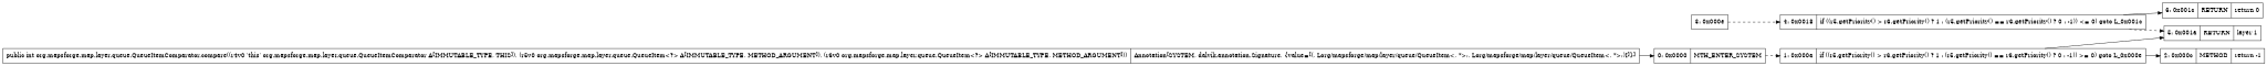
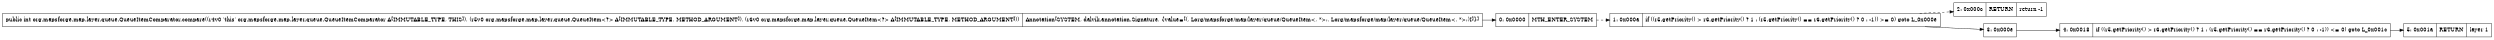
  digraph {
    rankdir=LR
    node [shape=record]
    n1 [label="{0\:\ 0x0000|MTH_ENTER_SYSTEM\l}"]
    n2 [label="{1\:\ 0x000a|if ((r5.getPriority() \> r6.getPriority() ? 1 : (r5.getPriority() == r6.getPriority() ? 0 : \-1)) \>= 0) goto L_0x000e\l}"]
-   n3 [label="{2\:\ 0x000c|METHOD\l|return \-1\l}"]
+   n3 [label="{2\:\ 0x000c|RETURN\l|return \-1\l}"]
    n4 [label="{3\:\ 0x000e}"]
    n5 [label="{4\:\ 0x0018|if ((r5.getPriority() \> r6.getPriority() ? 1 : (r5.getPriority() == r6.getPriority() ? 0 : \-1)) \<= 0) goto L_0x001c\l}"]
    n6 [label="{5\:\ 0x001a|RETURN\l|layer 1\l}"]
-   n7 [label="{6\:\ 0x001c|RETURN\l|return 0\l}"]
    n8 [label="{public int org.mapsforge.map.layer.queue.QueueItemComparator.compare((r4v0 'this' org.mapsforge.map.layer.queue.QueueItemComparator A[IMMUTABLE_TYPE, THIS]), (r5v0 org.mapsforge.map.layer.queue.QueueItem\<?\> A[IMMUTABLE_TYPE, METHOD_ARGUMENT]), (r6v0 org.mapsforge.map.layer.queue.QueueItem\<?\> A[IMMUTABLE_TYPE, METHOD_ARGUMENT]))  | Annotation[SYSTEM, dalvik.annotation.Signature, \{value=[(, Lorg\/mapsforge\/map\/layer\/queue\/QueueItem\<, *\>;, Lorg\/mapsforge\/map\/layer\/queue\/QueueItem\<, *\>;)I]\}]\l}"]
    n1 -> n2 [style=dashed]
-   n2 -> n3 [style=solid]
-   n2 -> n6
-   n4 -> n5 [style=dashed]
-   n5 -> n6 [style=dashed]
-   n5 -> n7
+   n2 -> n3 [style=dashed]
+   n2 -> n4
+   n4 -> n5
+   n5 -> n6 [style=solid]
    n8 -> n1
  }
